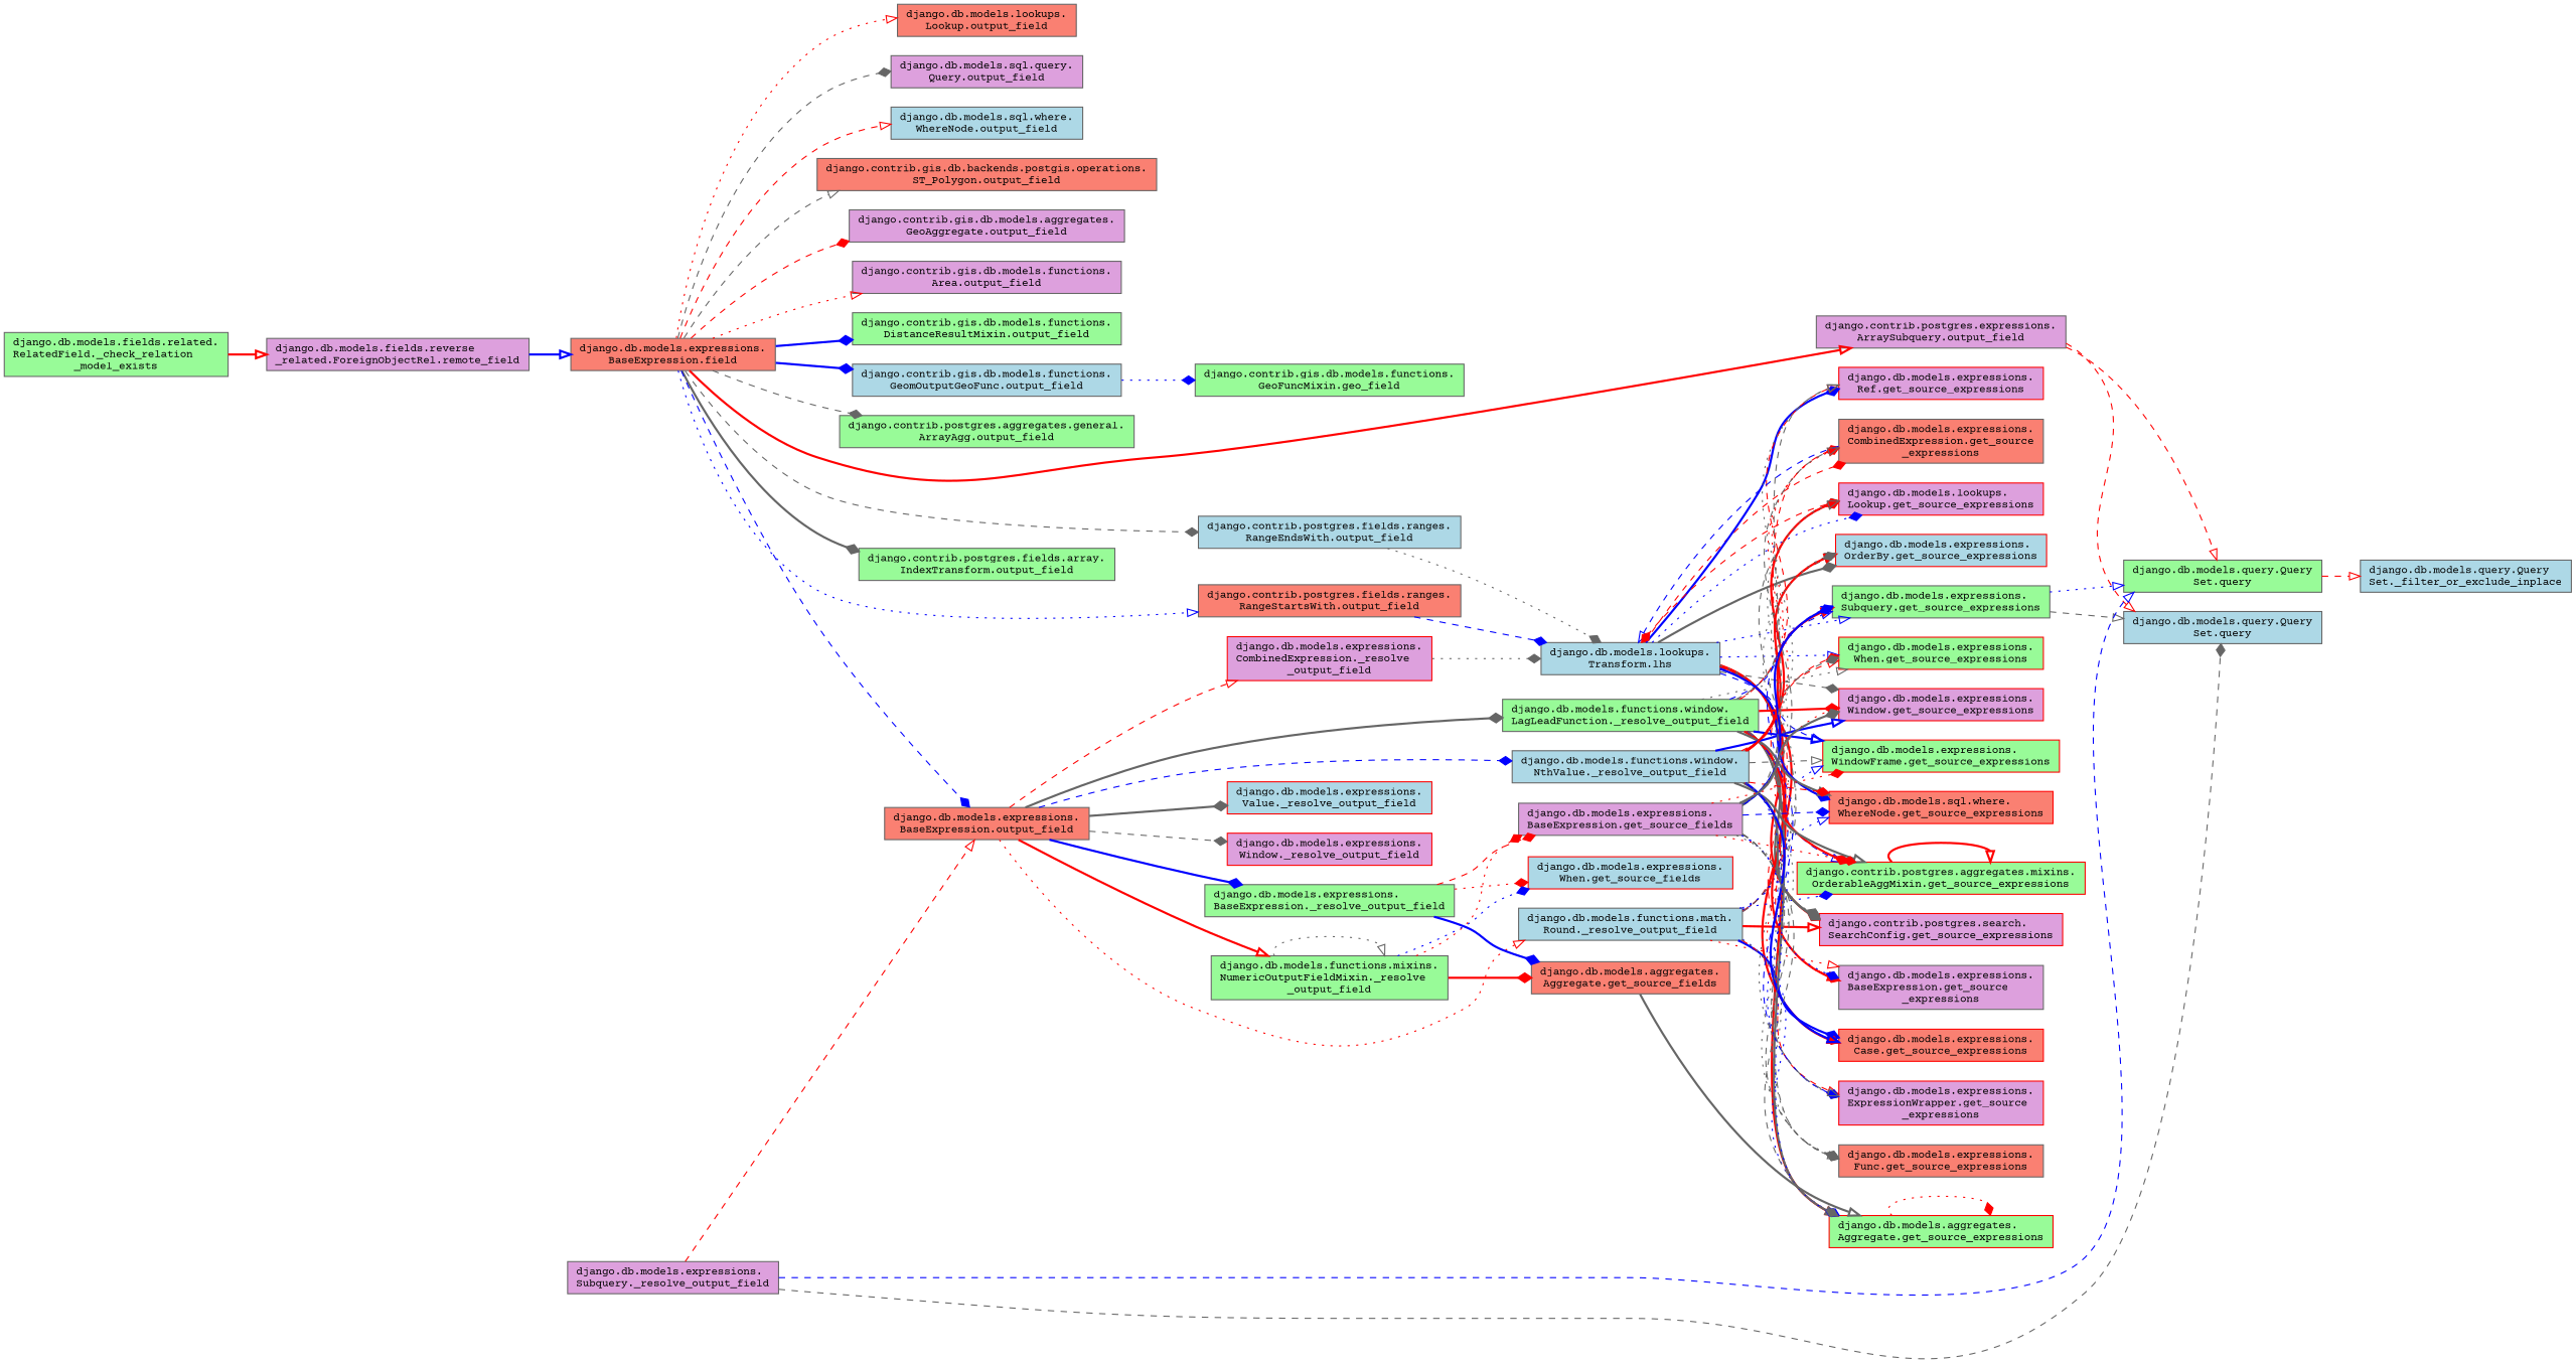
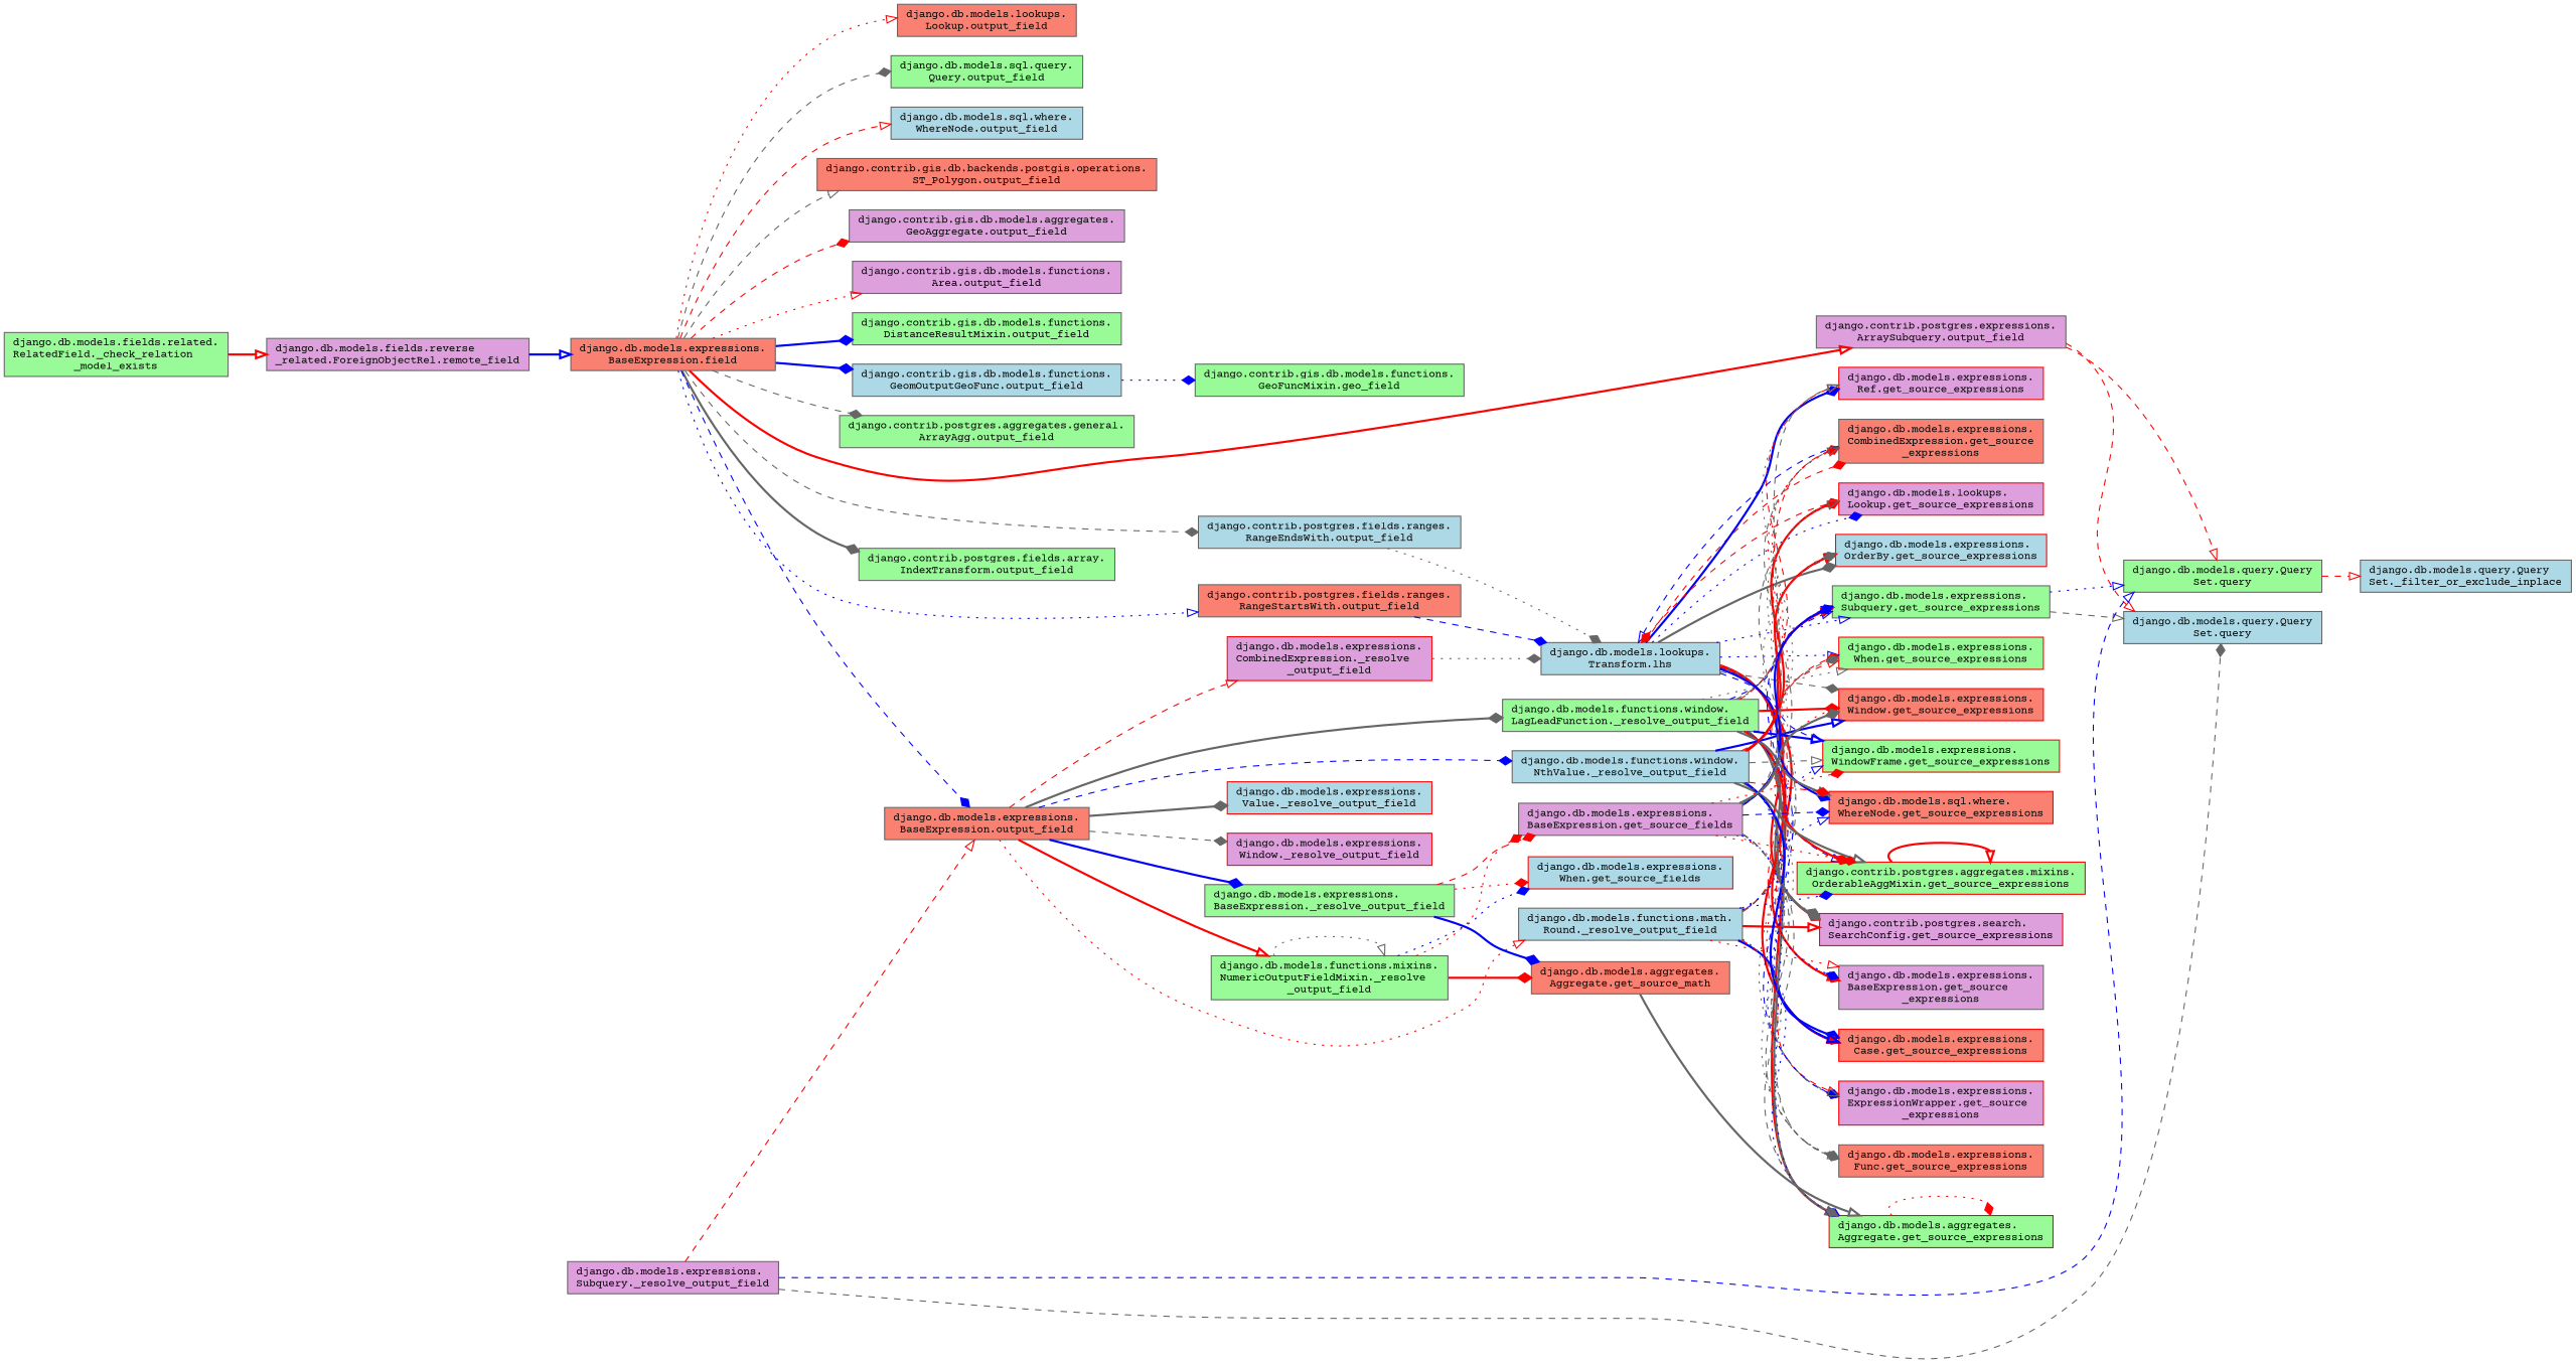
  digraph {
    fontname="Courier Prime"
    rankdir=LR
    node [color=grey40 fillcolor=palegreen fontname="Courier Prime" fontsize=10 shape=box style=filled]
    edge [arrowhead=diamond color=red fontname="Courier Prime" fontsize=10 labelfontname=Helvetica labelfontsize=10 style=dashed]
    n1 [color=gray40 fontcolor=black height=0.2 label="django.db.models.fields.related.\lRelatedField._check_relation\l_model_exists" width=0.4]
    n2 [fillcolor=plum height=0.2 label="django.db.models.fields.reverse\l_related.ForeignObjectRel.remote_field" width=0.4]
    n3 [fillcolor=salmon height=0.2 label="django.db.models.expressions.\lBaseExpression.field" width=0.4]
    n4 [fillcolor=salmon height=0.2 label="django.contrib.gis.db.backends.postgis.operations.\lST_Polygon.output_field" width=0.4]
    n5 [fillcolor=plum height=0.2 label="django.contrib.gis.db.models.aggregates.\lGeoAggregate.output_field" width=0.4]
    n6 [fillcolor=plum height=0.2 label="django.contrib.gis.db.models.functions.\lArea.output_field" width=0.4]
    n7 [height=0.2 label="django.contrib.gis.db.models.functions.\lDistanceResultMixin.output_field" width=0.4]
    n8 [fillcolor=lightblue height=0.2 label="django.contrib.gis.db.models.functions.\lGeomOutputGeoFunc.output_field" width=0.4]
    n9 [height=0.2 label="django.contrib.postgres.aggregates.general.\lArrayAgg.output_field" width=0.4]
    n10 [fillcolor=plum height=0.2 label="django.contrib.postgres.expressions.\lArraySubquery.output_field" width=0.4]
    n11 [height=0.2 label="django.contrib.postgres.fields.array.\lIndexTransform.output_field" width=0.4]
    n12 [fillcolor=lightblue height=0.2 label="django.contrib.postgres.fields.ranges.\lRangeEndsWith.output_field" width=0.4]
    n13 [fillcolor=salmon height=0.2 label="django.contrib.postgres.fields.ranges.\lRangeStartsWith.output_field" width=0.4]
    n14 [fillcolor=salmon height=0.2 label="django.db.models.expressions.\lBaseExpression.output_field" width=0.4]
    n15 [fillcolor=salmon height=0.2 label="django.db.models.lookups.\lLookup.output_field" width=0.4]
-   n16 [fillcolor=plum height=0.2 label="django.db.models.sql.query.\lQuery.output_field" width=0.4]
+   n16 [height=0.2 label="django.db.models.sql.query.\lQuery.output_field" width=0.4]
    n17 [fillcolor=lightblue height=0.2 label="django.db.models.sql.where.\lWhereNode.output_field" width=0.4]
    n18 [height=0.2 label="django.contrib.gis.db.models.functions.\lGeoFuncMixin.geo_field" width=0.4]
    n19 [height=0.2 label="django.db.models.query.Query\lSet.query" width=0.4]
    n20 [fillcolor=lightblue height=0.2 label="django.db.models.query.Query\lSet.query" width=0.4]
    n21 [fillcolor=lightblue height=0.2 label="django.db.models.lookups.\lTransform.lhs" width=0.4]
    n22 [height=0.2 label="django.db.models.expressions.\lBaseExpression._resolve_output_field" width=0.4]
    n23 [color=red fillcolor=plum height=0.2 label="django.db.models.expressions.\lCombinedExpression._resolve\l_output_field" width=0.4]
    n24 [color=red fillcolor=lightblue height=0.2 label="django.db.models.expressions.\lValue._resolve_output_field" width=0.4]
    n25 [color=red fillcolor=plum height=0.2 label="django.db.models.expressions.\lWindow._resolve_output_field" width=0.4]
    n26 [fillcolor=lightblue height=0.2 label="django.db.models.functions.math.\lRound._resolve_output_field" width=0.4]
    n27 [height=0.2 label="django.db.models.functions.mixins.\lNumericOutputFieldMixin._resolve\l_output_field" width=0.4]
    n28 [height=0.2 label="django.db.models.functions.window.\lLagLeadFunction._resolve_output_field" width=0.4]
    n29 [fillcolor=lightblue height=0.2 label="django.db.models.functions.window.\lNthValue._resolve_output_field" width=0.4]
    n30 [fillcolor=lightblue height=0.2 label="django.db.models.query.Query\lSet._filter_or_exclude_inplace" width=0.4]
    n31 [color=red height=0.2 label="django.contrib.postgres.aggregates.mixins.\lOrderableAggMixin.get_source_expressions" width=0.4]
    n32 [color=red fillcolor=plum height=0.2 label="django.contrib.postgres.search.\lSearchConfig.get_source_expressions" width=0.4]
    n33 [color=red height=0.2 label="django.db.models.aggregates.\lAggregate.get_source_expressions" width=0.4]
    n34 [fillcolor=plum height=0.2 label="django.db.models.expressions.\lBaseExpression.get_source\l_expressions" width=0.4]
    n35 [color=red fillcolor=salmon height=0.2 label="django.db.models.expressions.\lCase.get_source_expressions" width=0.4]
    n36 [fillcolor=salmon height=0.2 label="django.db.models.expressions.\lCombinedExpression.get_source\l_expressions" width=0.4]
    n37 [color=red fillcolor=plum height=0.2 label="django.db.models.expressions.\lExpressionWrapper.get_source\l_expressions" width=0.4]
    n38 [fillcolor=salmon height=0.2 label="django.db.models.expressions.\lFunc.get_source_expressions" width=0.4]
    n39 [color=red fillcolor=lightblue height=0.2 label="django.db.models.expressions.\lOrderBy.get_source_expressions" width=0.4]
    n40 [color=red fillcolor=plum height=0.2 label="django.db.models.expressions.\lRef.get_source_expressions" width=0.4]
    n41 [height=0.2 label="django.db.models.expressions.\lSubquery.get_source_expressions" width=0.4]
    n42 [color=red height=0.2 label="django.db.models.expressions.\lWhen.get_source_expressions" width=0.4]
-   n43 [color=red fillcolor=plum height=0.2 label="django.db.models.expressions.\lWindow.get_source_expressions" width=0.4]
+   n43 [color=red fillcolor=salmon height=0.2 label="django.db.models.expressions.\lWindow.get_source_expressions" width=0.4]
    n44 [color=red height=0.2 label="django.db.models.expressions.\lWindowFrame.get_source_expressions" width=0.4]
    n45 [color=red fillcolor=plum height=0.2 label="django.db.models.lookups.\lLookup.get_source_expressions" width=0.4]
    n46 [color=red fillcolor=salmon height=0.2 label="django.db.models.sql.where.\lWhereNode.get_source_expressions" width=0.4]
-   n47 [fillcolor=salmon height=0.2 label="django.db.models.aggregates.\lAggregate.get_source_fields" width=0.4]
+   n47 [fillcolor=salmon height=0.2 label="django.db.models.aggregates.\lAggregate.get_source_math" width=0.4]
    n48 [fillcolor=plum height=0.2 label="django.db.models.expressions.\lBaseExpression.get_source_fields" width=0.4]
    n49 [color=red fillcolor=lightblue height=0.2 label="django.db.models.expressions.\lWhen.get_source_fields" width=0.4]
    n50 [fillcolor=plum height=0.2 label="django.db.models.expressions.\lSubquery._resolve_output_field" width=0.4]
    n1 -> n2 [arrowhead=onormal style=bold]
    n2 -> n3 [arrowhead=onormal color=blue style=bold]
    n3 -> n4 [arrowhead=onormal color=gray40]
    n3 -> n5
    n3 -> n6 [arrowhead=onormal style=dotted]
    n3 -> n7 [color=blue style=bold]
    n3 -> n8 [color=blue style=bold]
    n3 -> n9 [color=gray40]
    n3 -> n10 [arrowhead=onormal style=bold]
    n3 -> n11 [color=gray40 style=bold]
    n3 -> n12 [color=gray40]
    n3 -> n13 [arrowhead=onormal color=blue style=dotted]
    n3 -> n14 [color=blue]
    n3 -> n15 [arrowhead=onormal style=dotted]
    n3 -> n16 [color=gray40]
    n3 -> n17 [arrowhead=onormal]
    n8 -> n18 [color=blue style=dotted]
    n10 -> n19 [arrowhead=onormal]
    n10 -> n20 [arrowhead=onormal]
    n12 -> n21 [color=gray40 style=dotted]
    n13 -> n21 [color=blue]
    n14 -> n22 [color=blue style=bold]
    n14 -> n23 [arrowhead=onormal]
    n14 -> n24 [color=gray40 style=bold]
    n14 -> n25 [color=gray40]
    n14 -> n26 [arrowhead=onormal style=dotted]
    n14 -> n27 [arrowhead=onormal style=bold]
    n14 -> n28 [color=gray40 style=bold]
    n14 -> n29 [color=blue]
    n19 -> n30 [arrowhead=onormal]
    n21 -> n31 [arrowhead=onormal color=blue]
    n21 -> n32 [style=bold]
    n21 -> n33 [arrowhead=onormal style=bold]
    n21 -> n34
    n21 -> n35 [arrowhead=onormal style=bold]
    n21 -> n36
    n21 -> n37 [color=gray40 style=dotted]
    n21 -> n38 [color=gray40 style=dotted]
    n21 -> n39 [color=gray40 style=bold]
    n21 -> n40 [color=blue style=bold]
    n21 -> n41 [arrowhead=onormal color=blue style=dotted]
    n21 -> n42 [arrowhead=onormal color=blue style=dotted]
    n21 -> n43 [color=gray40]
    n21 -> n44 [arrowhead=onormal color=blue]
    n21 -> n45 [color=blue style=dotted]
    n21 -> n46 [color=blue style=bold]
    n22 -> n47 [color=blue style=bold]
    n22 -> n48
    n22 -> n49 [style=dotted]
    n23 -> n21 [color=gray40 style=dotted]
    n26 -> n31 [color=blue style=dotted]
    n26 -> n32 [arrowhead=onormal style=bold]
    n26 -> n33 [color=blue style=dotted]
    n26 -> n34 [arrowhead=onormal style=dotted]
    n26 -> n35 [color=blue style=bold]
    n26 -> n36
    n26 -> n37 [arrowhead=onormal]
    n26 -> n38 [color=gray40 style=dotted]
    n26 -> n39 [arrowhead=onormal color=gray40 style=dotted]
    n26 -> n41 [arrowhead=onormal color=blue]
    n26 -> n42
    n26 -> n43 [arrowhead=onormal style=dotted]
    n26 -> n44 [arrowhead=onormal color=blue style=dotted]
    n26 -> n45 [color=gray40]
    n26 -> n46 [arrowhead=onormal color=blue style=dotted]
    n27 -> n27 [arrowhead=onormal color=gray40 style=dotted]
    n27 -> n47 [style=bold]
    n27 -> n48 [style=dotted]
    n27 -> n49 [color=blue style=dotted]
    n28 -> n31 [style=bold]
    n28 -> n32 [color=gray40 style=bold]
    n28 -> n33 [arrowhead=onormal color=gray40 style=bold]
    n28 -> n34 [arrowhead=onormal style=bold]
    n28 -> n35 [style=dotted]
    n28 -> n36 [arrowhead=onormal style=dotted]
    n28 -> n37 [color=blue]
    n28 -> n38 [arrowhead=onormal color=gray40]
    n28 -> n39 [arrowhead=onormal color=gray40]
    n28 -> n40 [arrowhead=onormal]
    n28 -> n41 [arrowhead=onormal color=blue]
    n28 -> n42 [arrowhead=onormal color=gray40 style=dotted]
    n28 -> n43 [style=bold]
    n28 -> n44 [arrowhead=onormal color=blue style=bold]
    n28 -> n45 [arrowhead=onormal color=gray40 style=dotted]
    n28 -> n46 [arrowhead=onormal color=gray40 style=bold]
    n29 -> n31 [arrowhead=onormal color=gray40 style=bold]
    n29 -> n32 [color=gray40 style=bold]
    n29 -> n33 [color=blue style=dotted]
    n29 -> n34
    n29 -> n35 [arrowhead=onormal color=blue style=bold]
    n29 -> n36 [style=dotted]
    n29 -> n37 [color=blue style=dotted]
    n29 -> n38 [color=gray40 style=dotted]
    n29 -> n39 [arrowhead=onormal style=bold]
    n29 -> n40 [arrowhead=onormal color=gray40 style=dotted]
    n29 -> n41 [arrowhead=onormal style=bold]
    n29 -> n42 [arrowhead=onormal]
    n29 -> n43 [arrowhead=onormal color=blue style=bold]
    n29 -> n44 [arrowhead=onormal color=gray40]
    n29 -> n45 [style=bold]
    n29 -> n46
    n31 -> n31 [arrowhead=onormal style=bold]
    n33 -> n33 [style=dotted]
    n36 -> n21 [arrowhead=onormal color=blue]
    n41 -> n19 [arrowhead=onormal color=blue style=dotted]
    n41 -> n20 [arrowhead=onormal color=gray40]
    n45 -> n21
    n47 -> n33 [arrowhead=onormal color=gray40 style=bold]
    n48 -> n31 [style=dotted]
    n48 -> n32 [color=gray40 style=dotted]
    n48 -> n33 [color=gray40]
    n48 -> n34 [color=blue style=dotted]
    n48 -> n35 [arrowhead=onormal color=blue style=dotted]
    n48 -> n36 [arrowhead=onormal color=gray40]
    n48 -> n37 [arrowhead=onormal color=gray40]
    n48 -> n38 [color=gray40]
    n48 -> n39 [color=gray40 style=dotted]
    n48 -> n40 [arrowhead=onormal color=gray40]
    n48 -> n41 [color=blue style=bold]
    n48 -> n42 [color=gray40]
    n48 -> n43 [color=gray40 style=bold]
    n48 -> n44 [style=dotted]
    n48 -> n45 [arrowhead=onormal color=gray40 style=dotted]
    n48 -> n46 [color=blue]
    n50 -> n14 [arrowhead=onormal]
    n50 -> n19 [arrowhead=onormal color=blue]
    n50 -> n20 [color=gray40]
  }
